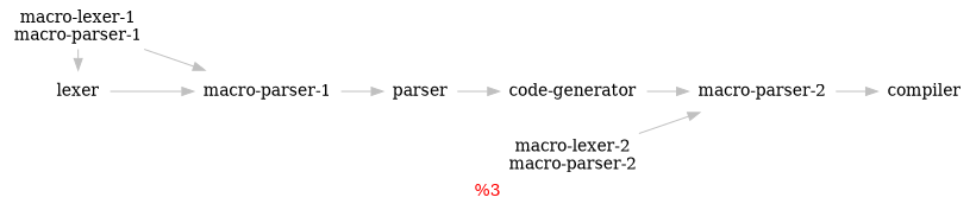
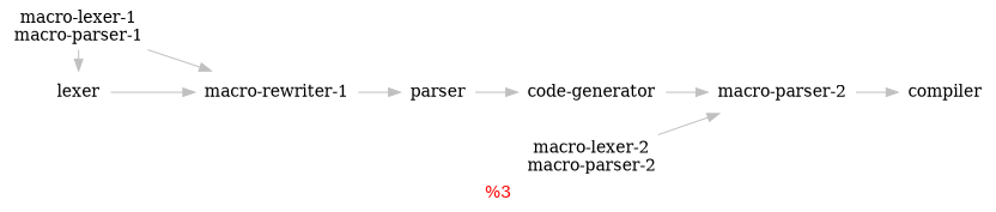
  digraph {
    fontcolor=red
    label="\G"
    rankdir=LR
    node [shape=plaintext]
    edge [color=gray]
    lexer
    "macro-lexer-1\nmacro-parser-1"
    "code-generator"
    "macro-lexer-2\nmacro-parser-2"
-   "macro-rewriter-1" [label="macro-parser-1"]
+   "macro-rewriter-1"
    n6 [label="macro-parser-2"]
    compiler
    parser
    subgraph sub_1 {
      rank=same
      lexer
      "macro-lexer-1\nmacro-parser-1"
    }
    subgraph sub_2 {
      rank=same
      "code-generator"
      "macro-lexer-2\nmacro-parser-2"
    }
    lexer -> "macro-rewriter-1" [weight=2]
    "macro-lexer-1\nmacro-parser-1" -> lexer
    "macro-lexer-1\nmacro-parser-1" -> "macro-rewriter-1"
    "code-generator" -> n6 [weight=2]
    "macro-lexer-2\nmacro-parser-2" -> n6
    "macro-rewriter-1" -> parser
    n6 -> compiler
    parser -> "code-generator"
  }
